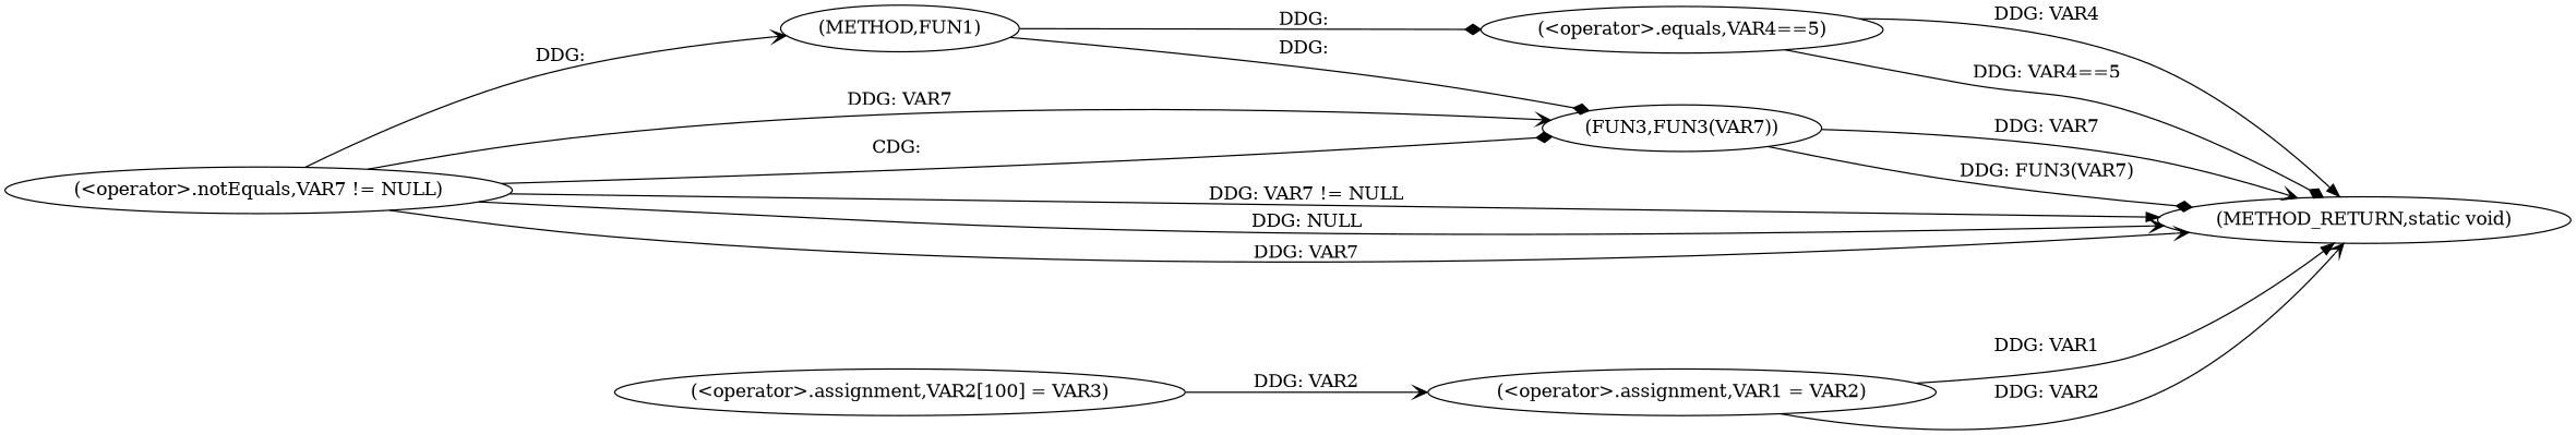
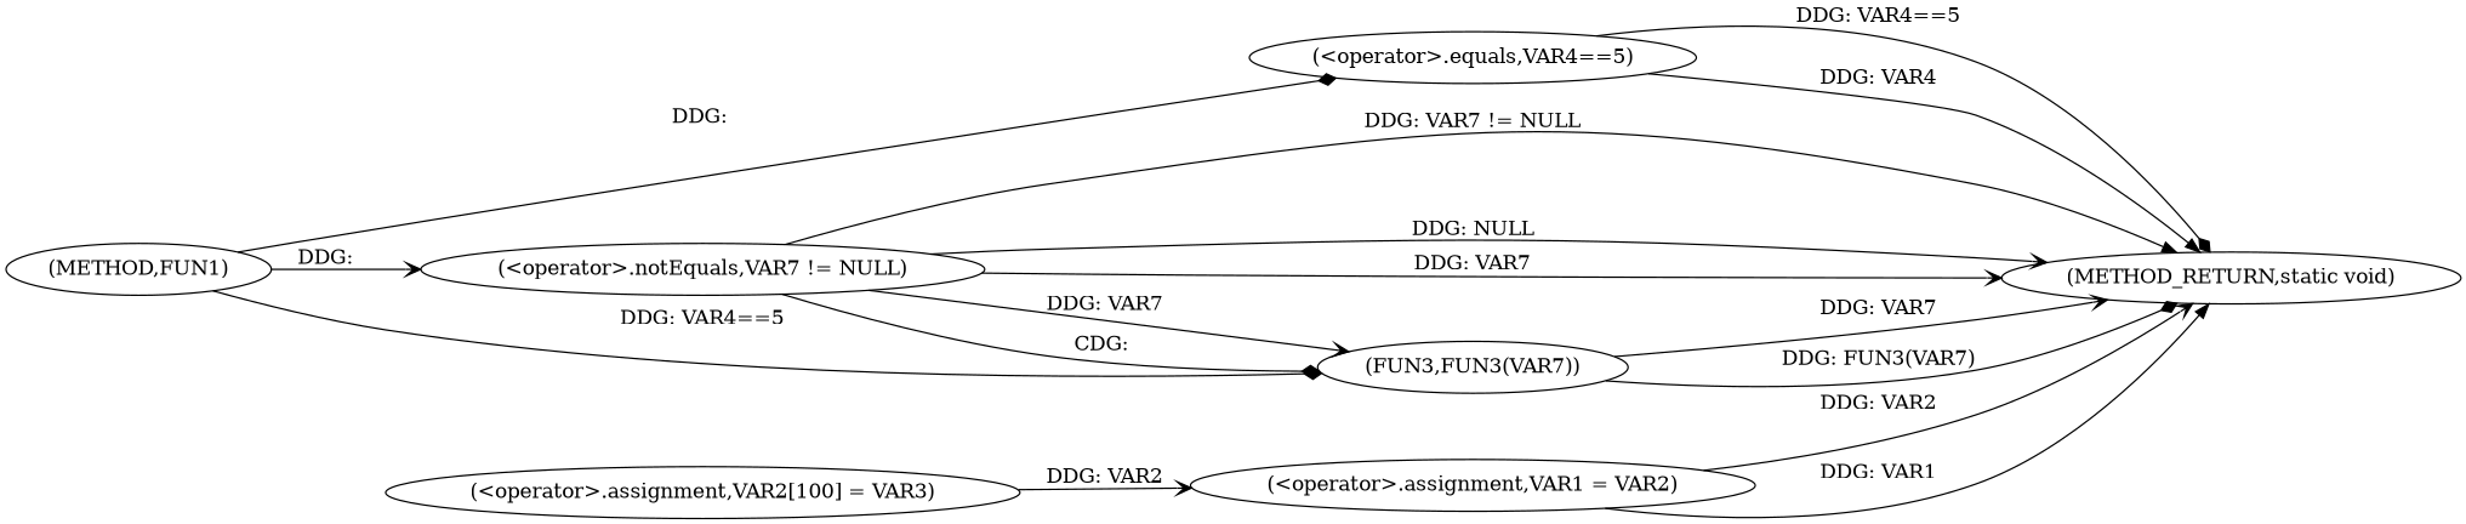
  digraph {
    rankdir=LR
    edge [arrowhead=vee]
    n1 [label="(METHOD,FUN1)"]
    n2 [label="(<operator>.equals,VAR4==5)"]
    n3 [label="(<operator>.notEquals,VAR7 != NULL)"]
    n4 [label="(FUN3,FUN3(VAR7))"]
    n5 [label="(<operator>.assignment,VAR2[100] = VAR3)"]
    n6 [label="(<operator>.assignment,VAR1 = VAR2)"]
    n7 [label="(METHOD_RETURN,static void)"]
    n1 -> n2 [arrowhead=diamond label="DDG: "]
-   n3 -> n1 [label="DDG: "]
-   n1 -> n4 [arrowhead=diamond label="DDG: "]
+   n1 -> n3 [label="DDG: "]
+   n1 -> n4 [arrowhead=diamond label="DDG: VAR4==5"]
    n2 -> n7 [arrowhead=normal label="DDG: VAR4"]
    n2 -> n7 [arrowhead=diamond label="DDG: VAR4==5"]
    n3 -> n4 [label="DDG: VAR7"]
    n3 -> n4 [arrowhead=diamond label="CDG: "]
    n3 -> n7 [arrowhead=normal label="DDG: VAR7 != NULL"]
    n3 -> n7 [label="DDG: NULL"]
    n3 -> n7 [label="DDG: VAR7"]
    n4 -> n7 [label="DDG: VAR7"]
    n4 -> n7 [arrowhead=diamond label="DDG: FUN3(VAR7)"]
    n5 -> n6 [label="DDG: VAR2"]
    n6 -> n7 [arrowhead=normal label="DDG: VAR1"]
    n6 -> n7 [label="DDG: VAR2"]
  }
